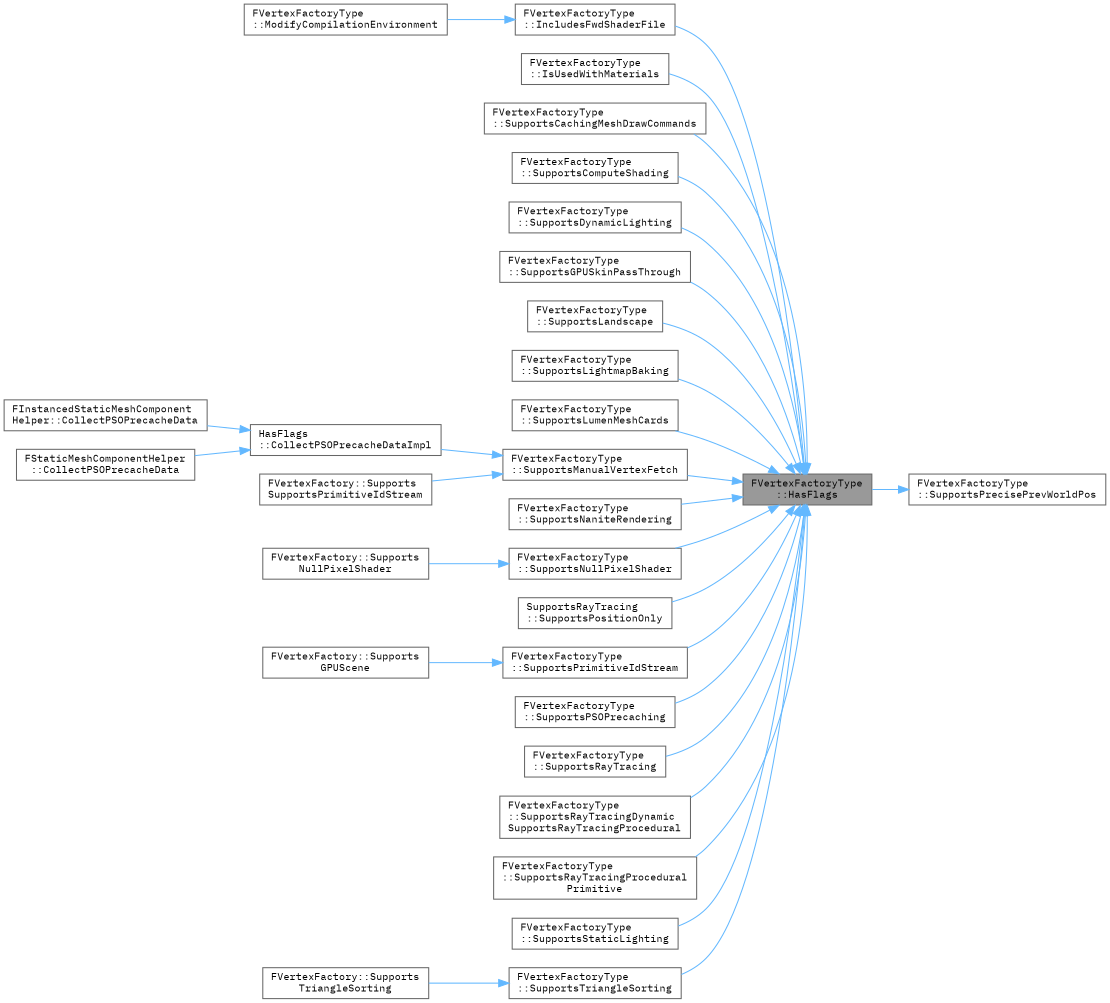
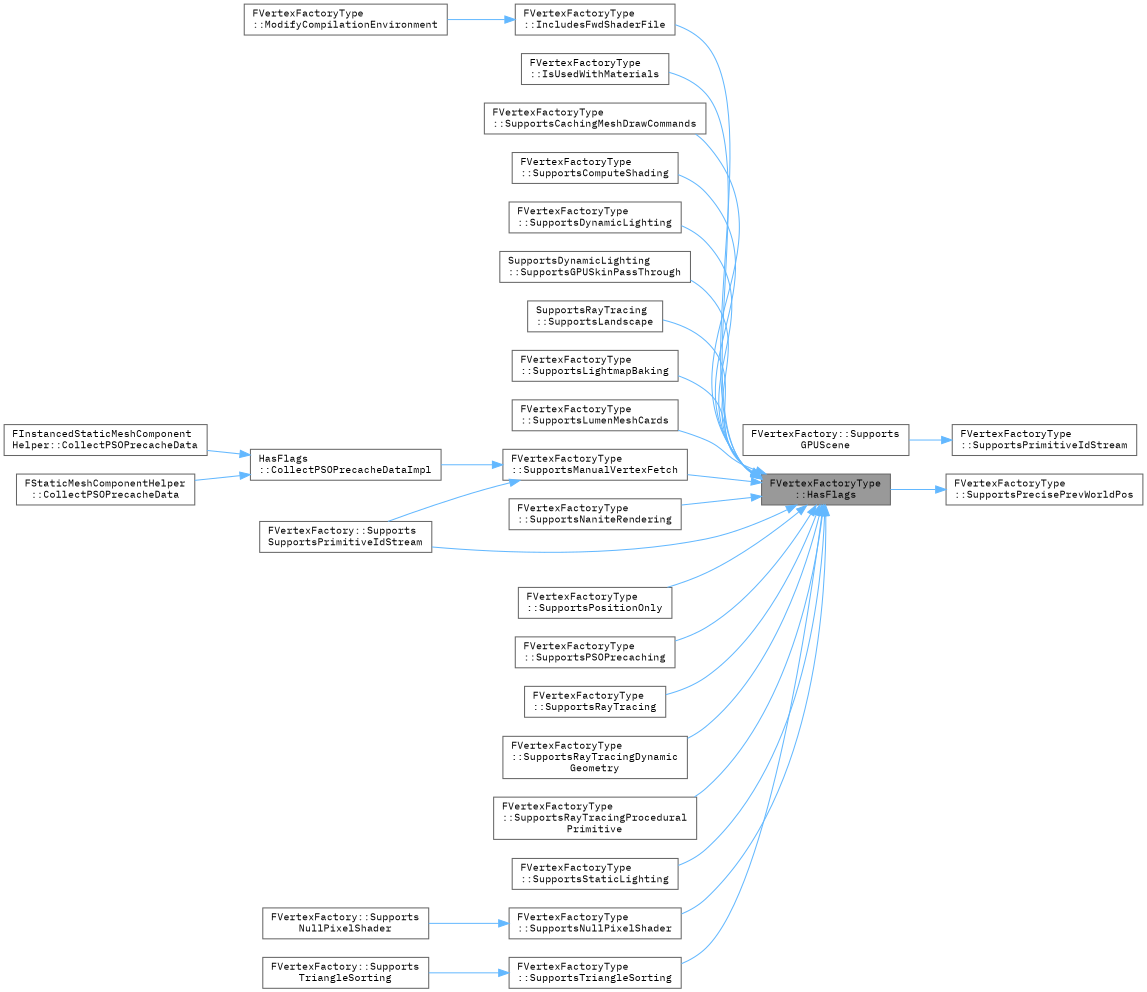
  digraph {
    fontname="IBM Plex Mono"
    rankdir=RL
    node [color=grey40 fillcolor=white fontname="IBM Plex Mono" fontsize=10 shape=box style=filled]
    edge [color=steelblue1 dir=back fontname="IBM Plex Mono" fontsize=10 labelfontname=Helvetica labelfontsize=10 style=solid]
    n1 [color=gray40 fillcolor=grey60 fontcolor=black height=0.2 label="FVertexFactoryType\l::HasFlags" width=0.4]
    n2 [height=0.2 label="FVertexFactoryType\l::IncludesFwdShaderFile" width=0.4]
    n3 [height=0.2 label="FVertexFactoryType\l::IsUsedWithMaterials" width=0.4]
    n4 [height=0.2 label="FVertexFactoryType\l::SupportsCachingMeshDrawCommands" width=0.4]
    n5 [height=0.2 label="FVertexFactoryType\l::SupportsComputeShading" width=0.4]
    n6 [height=0.2 label="FVertexFactoryType\l::SupportsDynamicLighting" width=0.4]
-   n7 [height=0.2 label="FVertexFactoryType\l::SupportsGPUSkinPassThrough" width=0.4]
-   n8 [height=0.2 label="FVertexFactoryType\l::SupportsLandscape" width=0.4]
+   n7 [height=0.2 label="SupportsDynamicLighting\l::SupportsGPUSkinPassThrough" width=0.4]
+   n8 [height=0.2 label="SupportsRayTracing\l::SupportsLandscape" width=0.4]
    n9 [height=0.2 label="FVertexFactoryType\l::SupportsLightmapBaking" width=0.4]
    n10 [height=0.2 label="FVertexFactoryType\l::SupportsLumenMeshCards" width=0.4]
    n11 [height=0.2 label="FVertexFactoryType\l::SupportsManualVertexFetch" width=0.4]
    n12 [height=0.2 label="FVertexFactoryType\l::SupportsNaniteRendering" width=0.4]
    n13 [height=0.2 label="FVertexFactoryType\l::SupportsNullPixelShader" width=0.4]
-   n14 [height=0.2 label="SupportsRayTracing\l::SupportsPositionOnly" width=0.4]
+   n14 [height=0.2 label="FVertexFactoryType\l::SupportsPositionOnly" width=0.4]
    n15 [height=0.2 label="FVertexFactoryType\l::SupportsPrimitiveIdStream" width=0.4]
    n16 [height=0.2 label="FVertexFactoryType\l::SupportsPSOPrecaching" width=0.4]
    n17 [height=0.2 label="FVertexFactoryType\l::SupportsRayTracing" width=0.4]
-   n18 [height=0.2 label="FVertexFactoryType\l::SupportsRayTracingDynamic\lSupportsRayTracingProcedural" width=0.4]
+   n18 [height=0.2 label="FVertexFactoryType\l::SupportsRayTracingDynamic\lGeometry" width=0.4]
    n19 [height=0.2 label="FVertexFactoryType\l::SupportsRayTracingProcedural\lPrimitive" width=0.4]
    n20 [height=0.2 label="FVertexFactoryType\l::SupportsStaticLighting" width=0.4]
    n21 [height=0.2 label="FVertexFactoryType\l::SupportsTriangleSorting" width=0.4]
    n22 [height=0.2 label="FVertexFactoryType\l::ModifyCompilationEnvironment" width=0.4]
    n23 [height=0.2 label="HasFlags\l::CollectPSOPrecacheDataImpl" width=0.4]
    n24 [height=0.2 label="FVertexFactory::Supports\lSupportsPrimitiveIdStream" width=0.4]
    n25 [height=0.2 label="FVertexFactory::Supports\lNullPixelShader" width=0.4]
    n26 [height=0.2 label="FVertexFactoryType\l::SupportsPrecisePrevWorldPos" width=0.4]
    n27 [height=0.2 label="FVertexFactory::Supports\lGPUScene" width=0.4]
    n28 [height=0.2 label="FVertexFactory::Supports\lTriangleSorting" width=0.4]
    n29 [height=0.2 label="FInstancedStaticMeshComponent\lHelper::CollectPSOPrecacheData" width=0.4]
    n30 [height=0.2 label="FStaticMeshComponentHelper\l::CollectPSOPrecacheData" width=0.4]
    n1 -> n2
    n1 -> n3
    n1 -> n4
    n1 -> n5
    n1 -> n6
    n1 -> n7
    n1 -> n8
    n1 -> n9
    n1 -> n10
    n1 -> n11
    n1 -> n12
    n1 -> n13
    n1 -> n14
-   n1 -> n15
+   n1 -> n24
    n1 -> n16
    n1 -> n17
    n1 -> n18
    n1 -> n19
    n1 -> n20
    n1 -> n21
    n2 -> n22
    n11 -> n23
    n11 -> n24
    n13 -> n25
    n15 -> n27
    n21 -> n28
    n23 -> n29
    n23 -> n30
    n26 -> n1
  }
